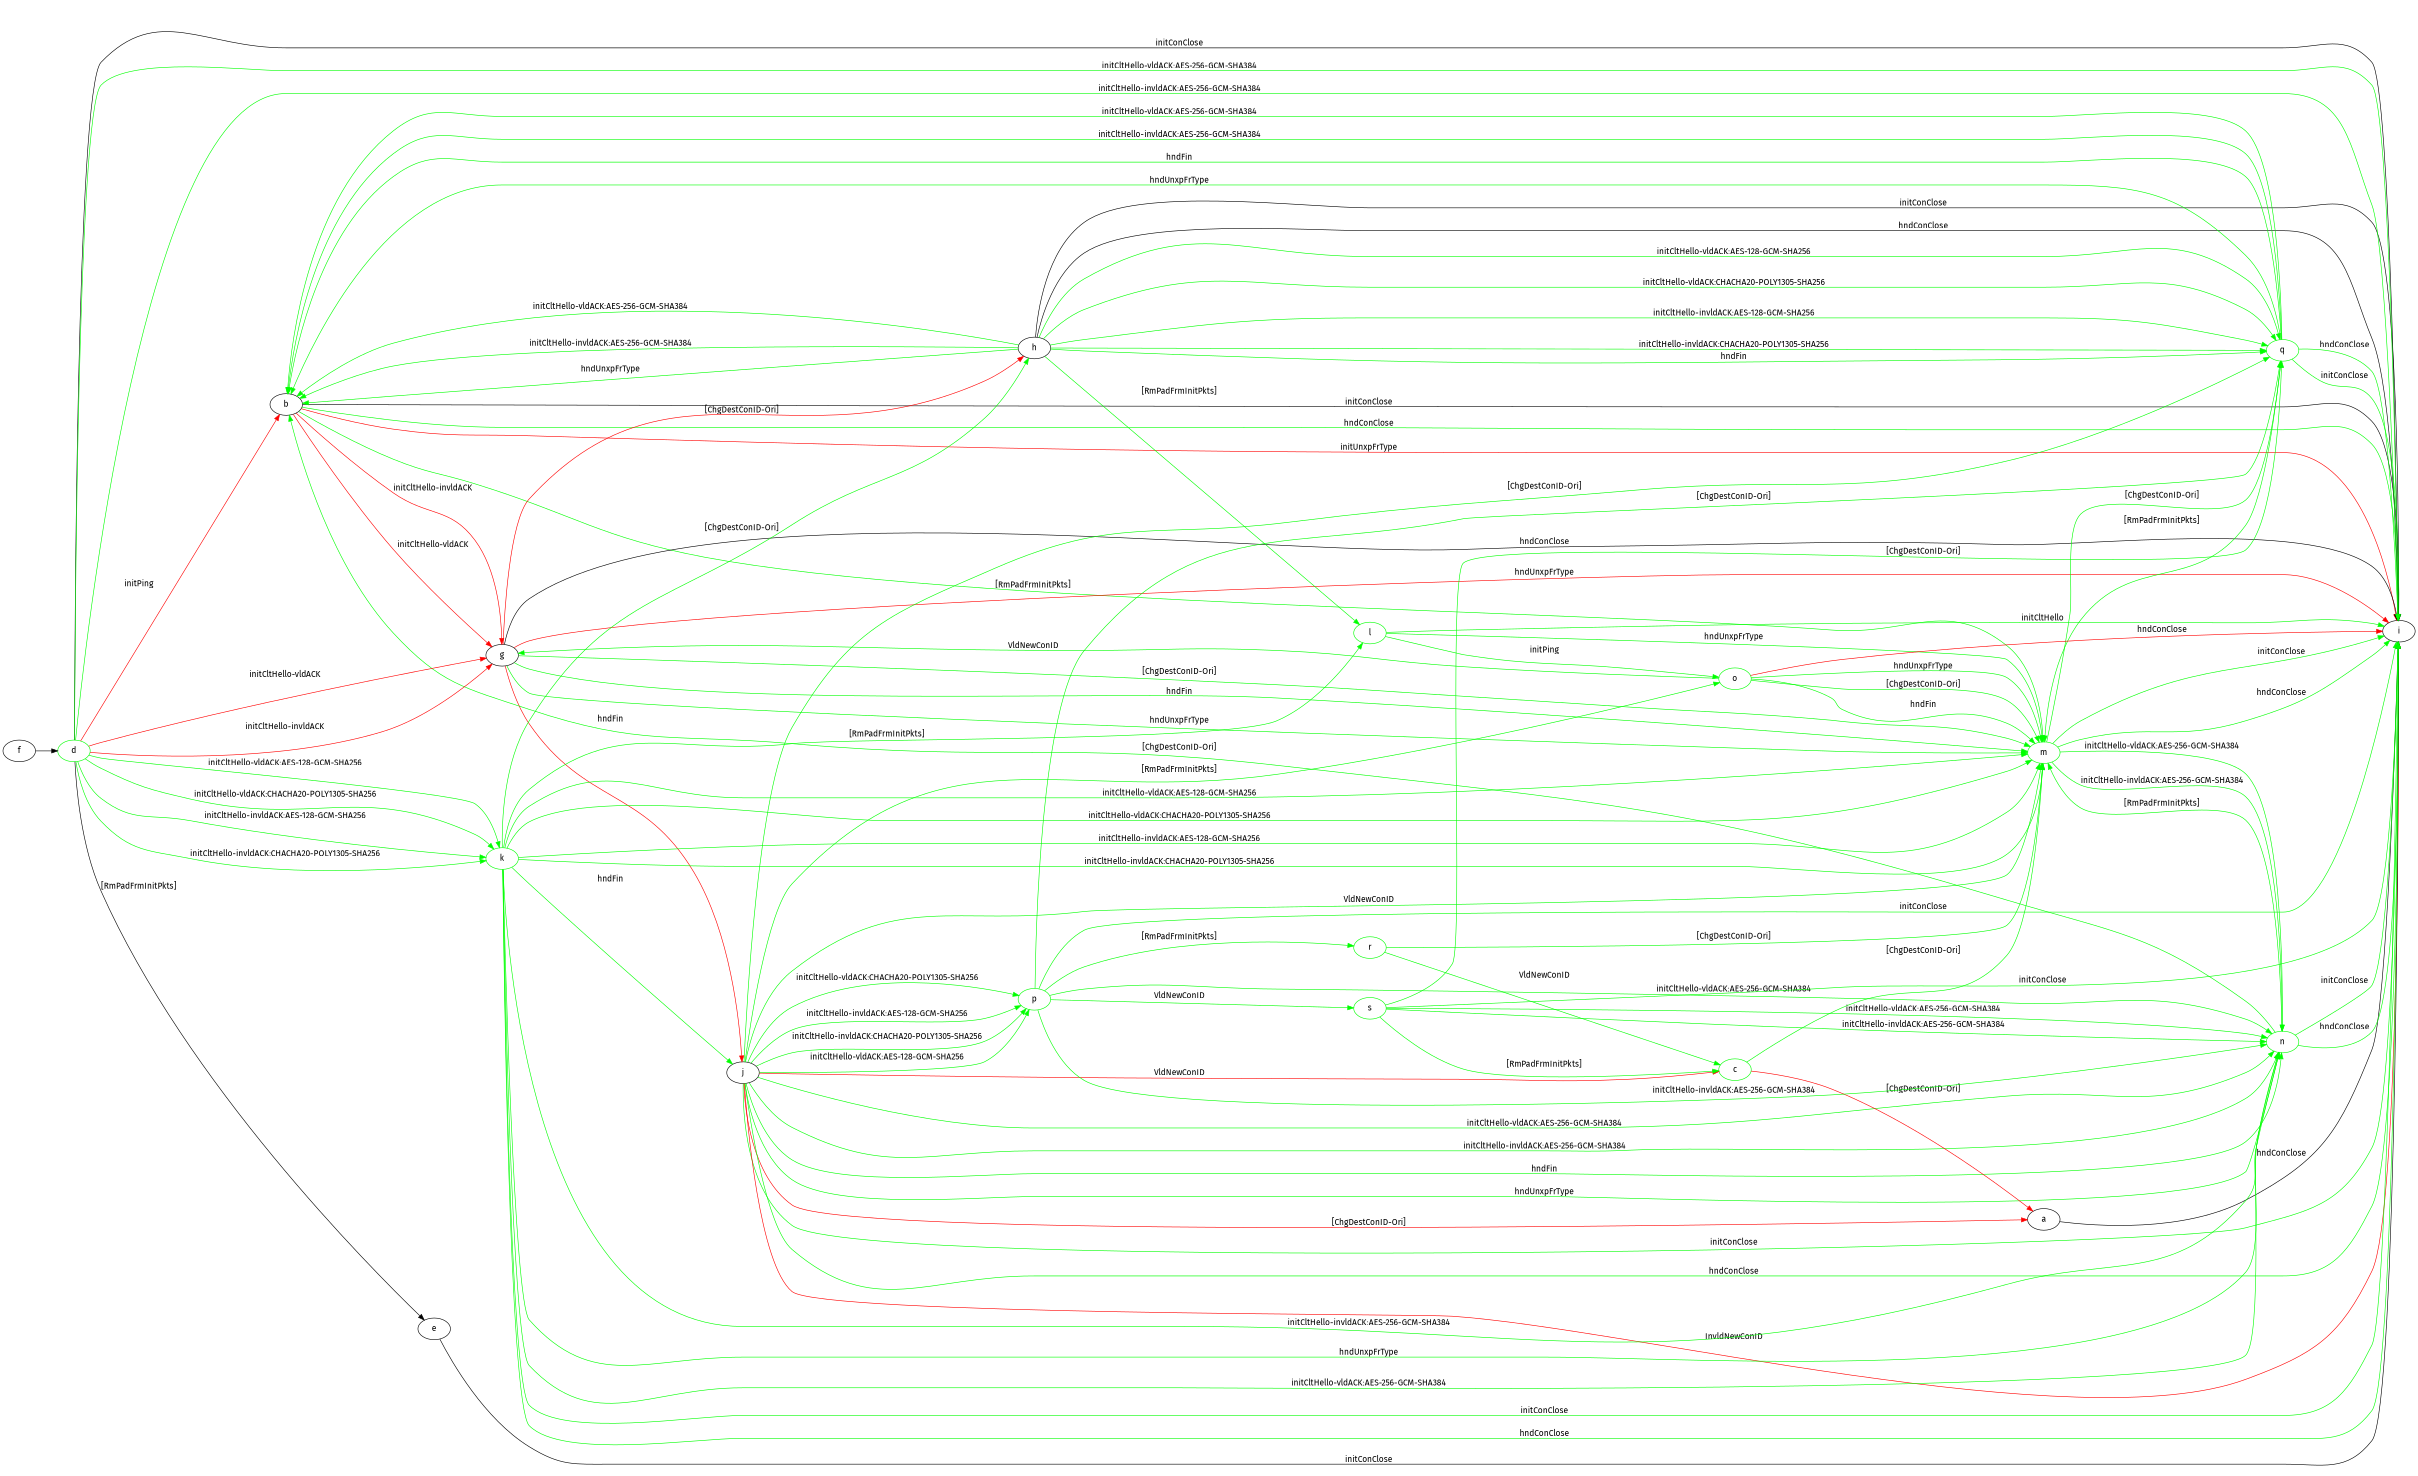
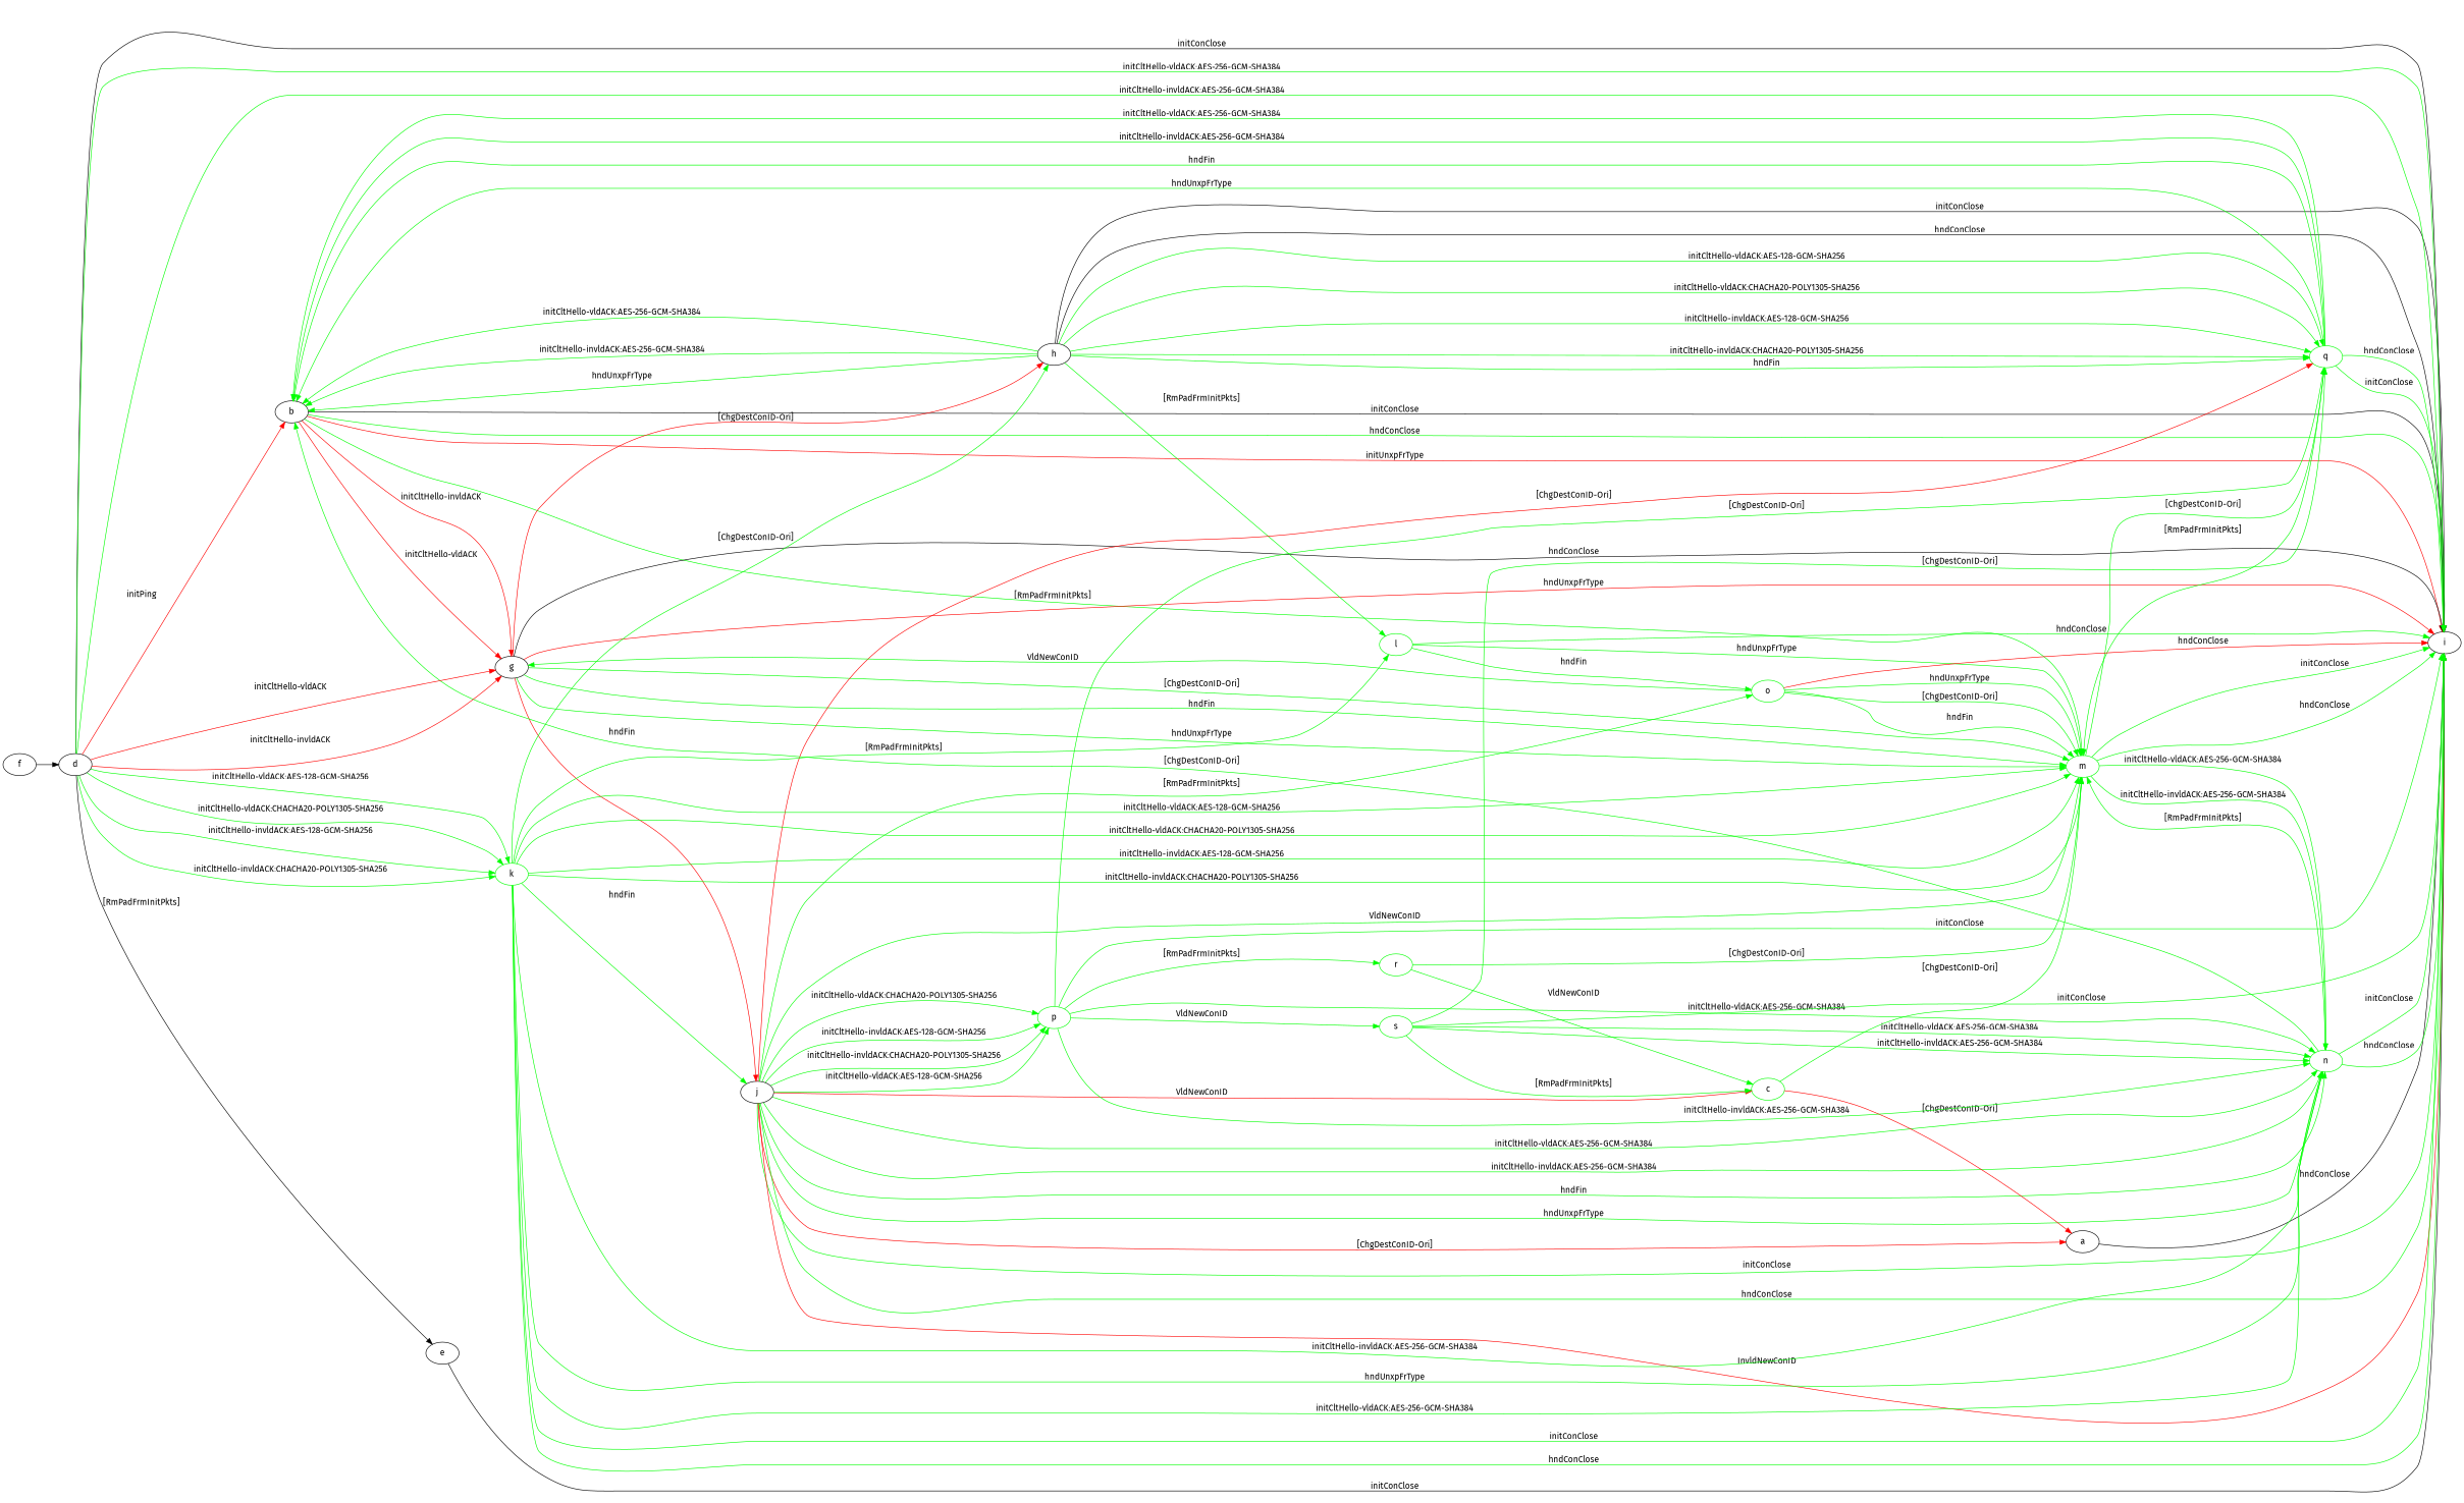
  digraph {
    fontname="Fira Sans"
    rankdir=LR
    node [fontname="Fira Sans" color=green]
    edge [fontname="Fira Sans" color=green]
    a [color=""]
    i [color=""]
    b [color=""]
    g [color=""]
    m
    h [color=""]
    j [color=""]
    q
    n
    l
    c
    o
    p
-   d
+   d [color=""]
    e [color=""]
    k
    f [color=""]
    r
    s
    a -> i [label="hndConClose " color=""]
    b -> i [label="initConClose " color=""]
    b -> i [label="hndConClose "]
    b -> i [color=red label="initUnxpFrType "]
    b -> g [color=red label="initCltHello-vldACK "]
    b -> g [color=red label="initCltHello-invldACK "]
    b -> m [label="[RmPadFrmInitPkts] "]
    g -> i [label="hndConClose " color=""]
    g -> i [color=red label="hndUnxpFrType "]
    g -> m [label="hndFin "]
    g -> m [label="hndUnxpFrType "]
    g -> m [label="[ChgDestConID-Ori] "]
    g -> h [color=red label="[ChgDestConID-Ori] "]
    g -> j [color=red label="hndFin "]
    m -> i [label="initConClose "]
    m -> i [label="hndConClose "]
    m -> q [label="[ChgDestConID-Ori] "]
    m -> n [label="initCltHello-vldACK:AES-256-GCM-SHA384 "]
    m -> n [label="initCltHello-invldACK:AES-256-GCM-SHA384 "]
    h -> i [label="initConClose " color=""]
    h -> i [label="hndConClose " color=""]
    h -> b [label="initCltHello-vldACK:AES-256-GCM-SHA384 "]
    h -> b [label="initCltHello-invldACK:AES-256-GCM-SHA384 "]
    h -> b [label="hndUnxpFrType "]
    h -> q [label="initCltHello-vldACK:AES-128-GCM-SHA256 "]
    h -> q [label="initCltHello-vldACK:CHACHA20-POLY1305-SHA256 "]
    h -> q [label="initCltHello-invldACK:AES-128-GCM-SHA256 "]
    h -> q [label="initCltHello-invldACK:CHACHA20-POLY1305-SHA256 "]
    h -> q [label="hndFin "]
    h -> l [label="[RmPadFrmInitPkts] "]
    j -> a [color=red label="[ChgDestConID-Ori] "]
    j -> i [label="initConClose "]
    j -> i [label="hndConClose "]
    j -> i [color=red label="InvldNewConID "]
    j -> m [label="VldNewConID "]
-   j -> q [label="[ChgDestConID-Ori] "]
+   j -> q [color=red label="[ChgDestConID-Ori] "]
    j -> n [label="initCltHello-vldACK:AES-256-GCM-SHA384 "]
    j -> n [label="initCltHello-invldACK:AES-256-GCM-SHA384 "]
    j -> n [label="hndFin "]
    j -> n [label="hndUnxpFrType "]
    j -> c [color=red label="VldNewConID "]
    j -> o [label="[RmPadFrmInitPkts] "]
    j -> p [label="initCltHello-vldACK:AES-128-GCM-SHA256 "]
    j -> p [label="initCltHello-vldACK:CHACHA20-POLY1305-SHA256 "]
    j -> p [label="initCltHello-invldACK:AES-128-GCM-SHA256 "]
    j -> p [label="initCltHello-invldACK:CHACHA20-POLY1305-SHA256 "]
    q -> i [label="initConClose "]
    q -> i [label="hndConClose "]
    q -> b [label="initCltHello-vldACK:AES-256-GCM-SHA384 "]
    q -> b [label="initCltHello-invldACK:AES-256-GCM-SHA384 "]
    q -> b [label="hndFin "]
    q -> b [label="hndUnxpFrType "]
    q -> m [label="[RmPadFrmInitPkts] "]
    n -> i [label="initConClose "]
    n -> i [label="hndConClose "]
    n -> b [label="[ChgDestConID-Ori] "]
    n -> m [label="[RmPadFrmInitPkts] "]
-   l -> i [label="initCltHello "]
+   l -> i [label="hndConClose "]
    l -> m [label="hndUnxpFrType "]
-   l -> o [label="initPing "]
+   l -> o [label="hndFin "]
    c -> a [color=red label="[ChgDestConID-Ori] "]
    c -> m [label="[ChgDestConID-Ori] "]
    o -> i [color=red label="hndConClose "]
    o -> g [label="VldNewConID "]
    o -> m [label="hndFin "]
    o -> m [label="hndUnxpFrType "]
    o -> m [label="[ChgDestConID-Ori] "]
    p -> i [label="initConClose "]
    p -> q [label="[ChgDestConID-Ori] "]
    p -> n [label="initCltHello-vldACK:AES-256-GCM-SHA384 "]
    p -> n [label="initCltHello-invldACK:AES-256-GCM-SHA384 "]
    p -> r [label="[RmPadFrmInitPkts] "]
    p -> s [label="VldNewConID "]
    d -> i [label="initConClose " color=""]
    d -> i [label="initCltHello-vldACK:AES-256-GCM-SHA384 "]
    d -> i [label="initCltHello-invldACK:AES-256-GCM-SHA384 "]
    d -> b [color=red label="initPing "]
    d -> g [color=red label="initCltHello-vldACK "]
    d -> g [color=red label="initCltHello-invldACK "]
    d -> e [label="[RmPadFrmInitPkts] " color=""]
    d -> k [label="initCltHello-vldACK:AES-128-GCM-SHA256 "]
    d -> k [label="initCltHello-vldACK:CHACHA20-POLY1305-SHA256 "]
    d -> k [label="initCltHello-invldACK:AES-128-GCM-SHA256 "]
    d -> k [label="initCltHello-invldACK:CHACHA20-POLY1305-SHA256 "]
    e -> i [label="initConClose " color=""]
    k -> i [label="initConClose "]
    k -> i [label="hndConClose "]
    k -> m [label="initCltHello-vldACK:AES-128-GCM-SHA256 "]
    k -> m [label="initCltHello-vldACK:CHACHA20-POLY1305-SHA256 "]
    k -> m [label="initCltHello-invldACK:AES-128-GCM-SHA256 "]
    k -> m [label="initCltHello-invldACK:CHACHA20-POLY1305-SHA256 "]
    k -> h [label="[ChgDestConID-Ori] "]
    k -> j [label="hndFin "]
    k -> n [label="initCltHello-vldACK:AES-256-GCM-SHA384 "]
    k -> n [label="initCltHello-invldACK:AES-256-GCM-SHA384 "]
    k -> n [label="hndUnxpFrType "]
    k -> l [label="[RmPadFrmInitPkts] "]
    f -> d [color=""]
    r -> m [label="[ChgDestConID-Ori] "]
    r -> c [label="VldNewConID "]
    s -> i [label="initConClose "]
    s -> q [label="[ChgDestConID-Ori] "]
    s -> n [label="initCltHello-vldACK:AES-256-GCM-SHA384 "]
    s -> n [label="initCltHello-invldACK:AES-256-GCM-SHA384 "]
    s -> c [label="[RmPadFrmInitPkts] "]
  }
